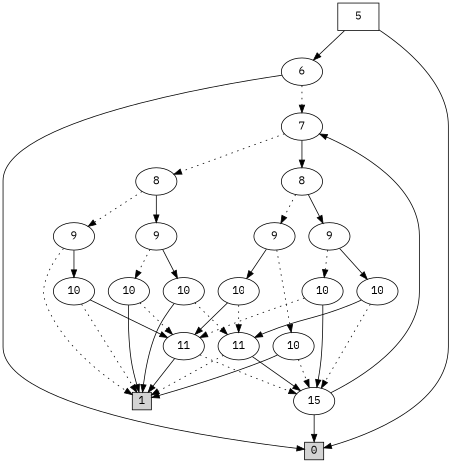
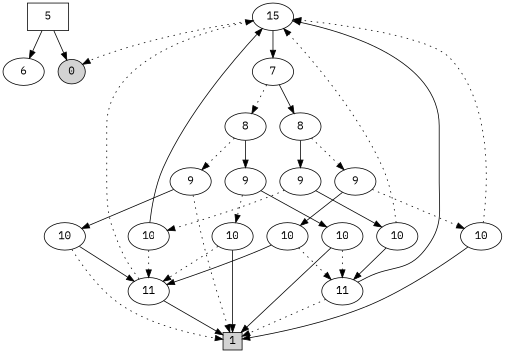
  digraph {
    fontname="IBM Plex Mono"
    node [fontname="IBM Plex Mono"]
    edge [fontname="IBM Plex Mono" style=filled]
-   n1 [height=0.3 label=0 shape=box style=filled width=0.3]
+   n1 [height=0.3 label=0 shape=ellipse style=filled width=0.3]
    n2 [height=0.3 label=1 shape=box style=filled width=0.3]
    n3 [label=5 shape=box]
    n4 [label=6]
    n5 [label=7]
    n6 [label=8]
    n7 [label=8]
    n8 [label=9]
    n9 [label=9]
    n10 [label=9]
    n11 [label=9]
    n12 [label=10]
    n13 [label=10]
    n14 [label=10]
    n15 [label=10]
    n16 [label=10]
    n17 [label=10]
    n18 [label=10]
    n19 [label=11]
    n20 [label=11]
    n21 [label=15]
    n3 -> n1
    n3 -> n4
-   n4 -> n1
-   n4 -> n5 [style=dotted]
    n5 -> n6 [style=dotted]
    n5 -> n7
    n6 -> n8 [style=dotted]
    n6 -> n9
    n7 -> n10 [style=dotted]
    n7 -> n11
    n8 -> n2 [style=dotted]
    n8 -> n12
    n9 -> n13 [style=dotted]
    n9 -> n14
    n10 -> n15 [style=dotted]
    n10 -> n16
    n11 -> n17 [style=dotted]
    n11 -> n18
    n12 -> n2 [style=dotted]
    n12 -> n19
    n13 -> n2
    n13 -> n19 [style=dotted]
    n14 -> n2
    n14 -> n20 [style=dotted]
    n15 -> n2
    n15 -> n21 [style=dotted]
    n16 -> n19
    n16 -> n20 [style=dotted]
    n17 -> n19 [style=dotted]
    n17 -> n21
    n18 -> n20
    n18 -> n21 [style=dotted]
    n19 -> n2
    n19 -> n21 [style=dotted]
    n20 -> n2 [style=dotted]
    n20 -> n21
-   n21 -> n1
+   n21 -> n1 [style=dotted]
    n21 -> n5
  }
